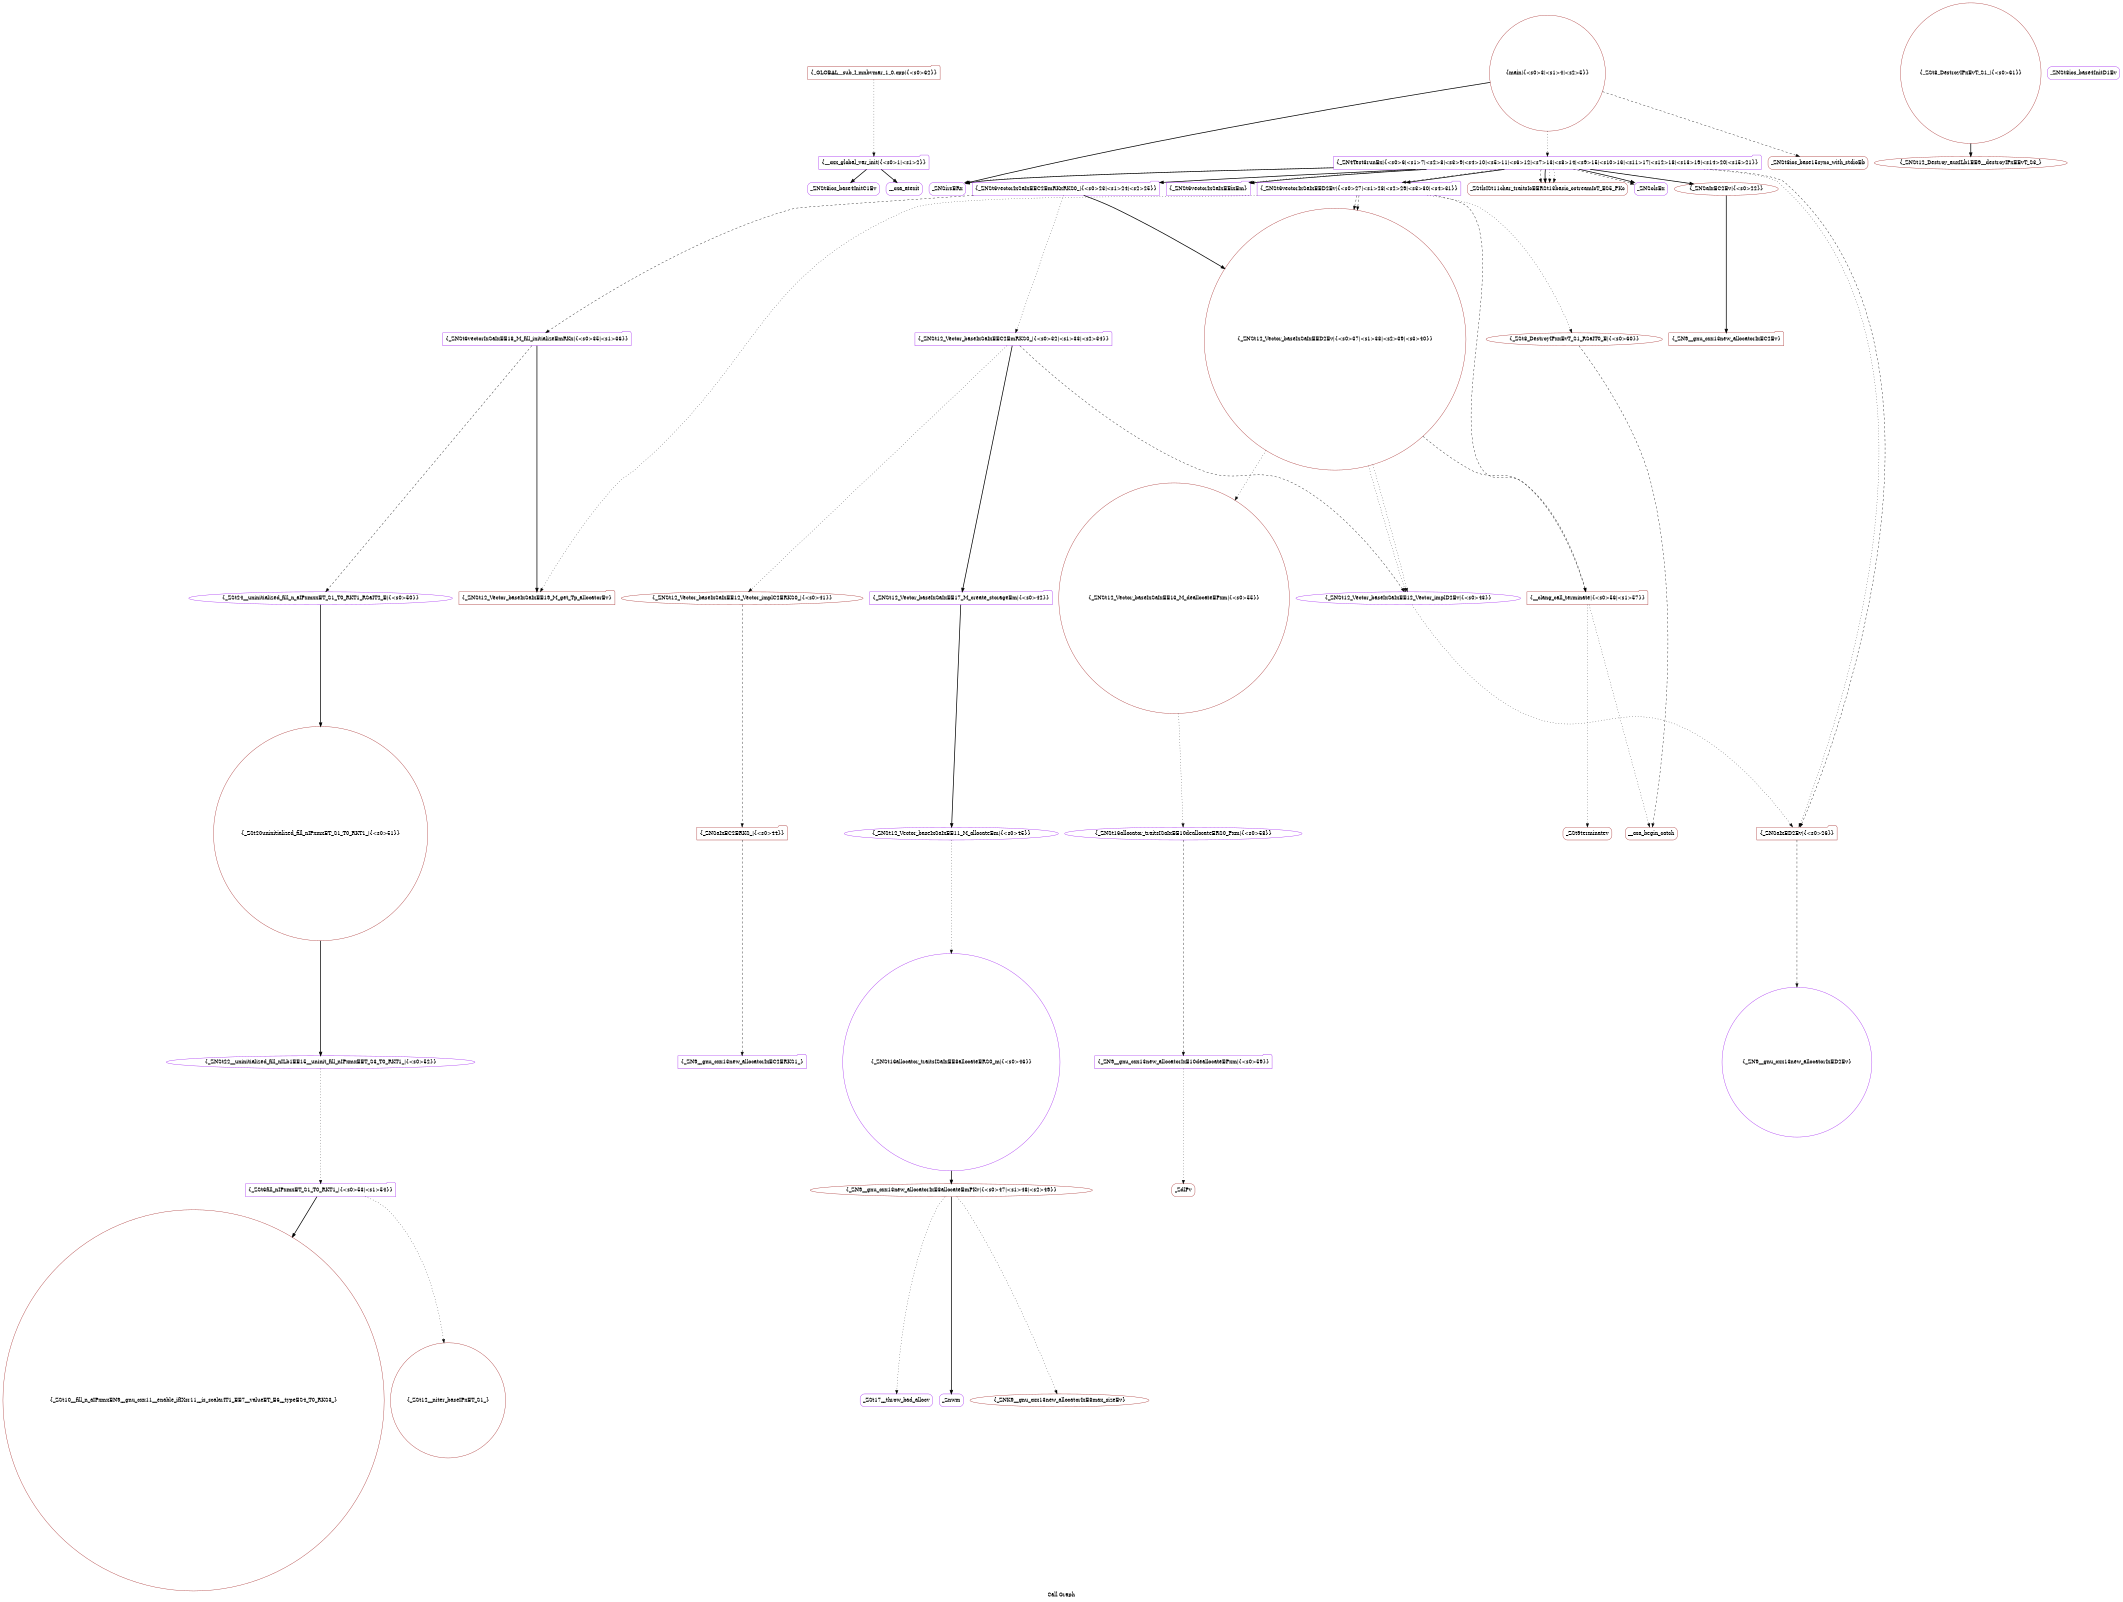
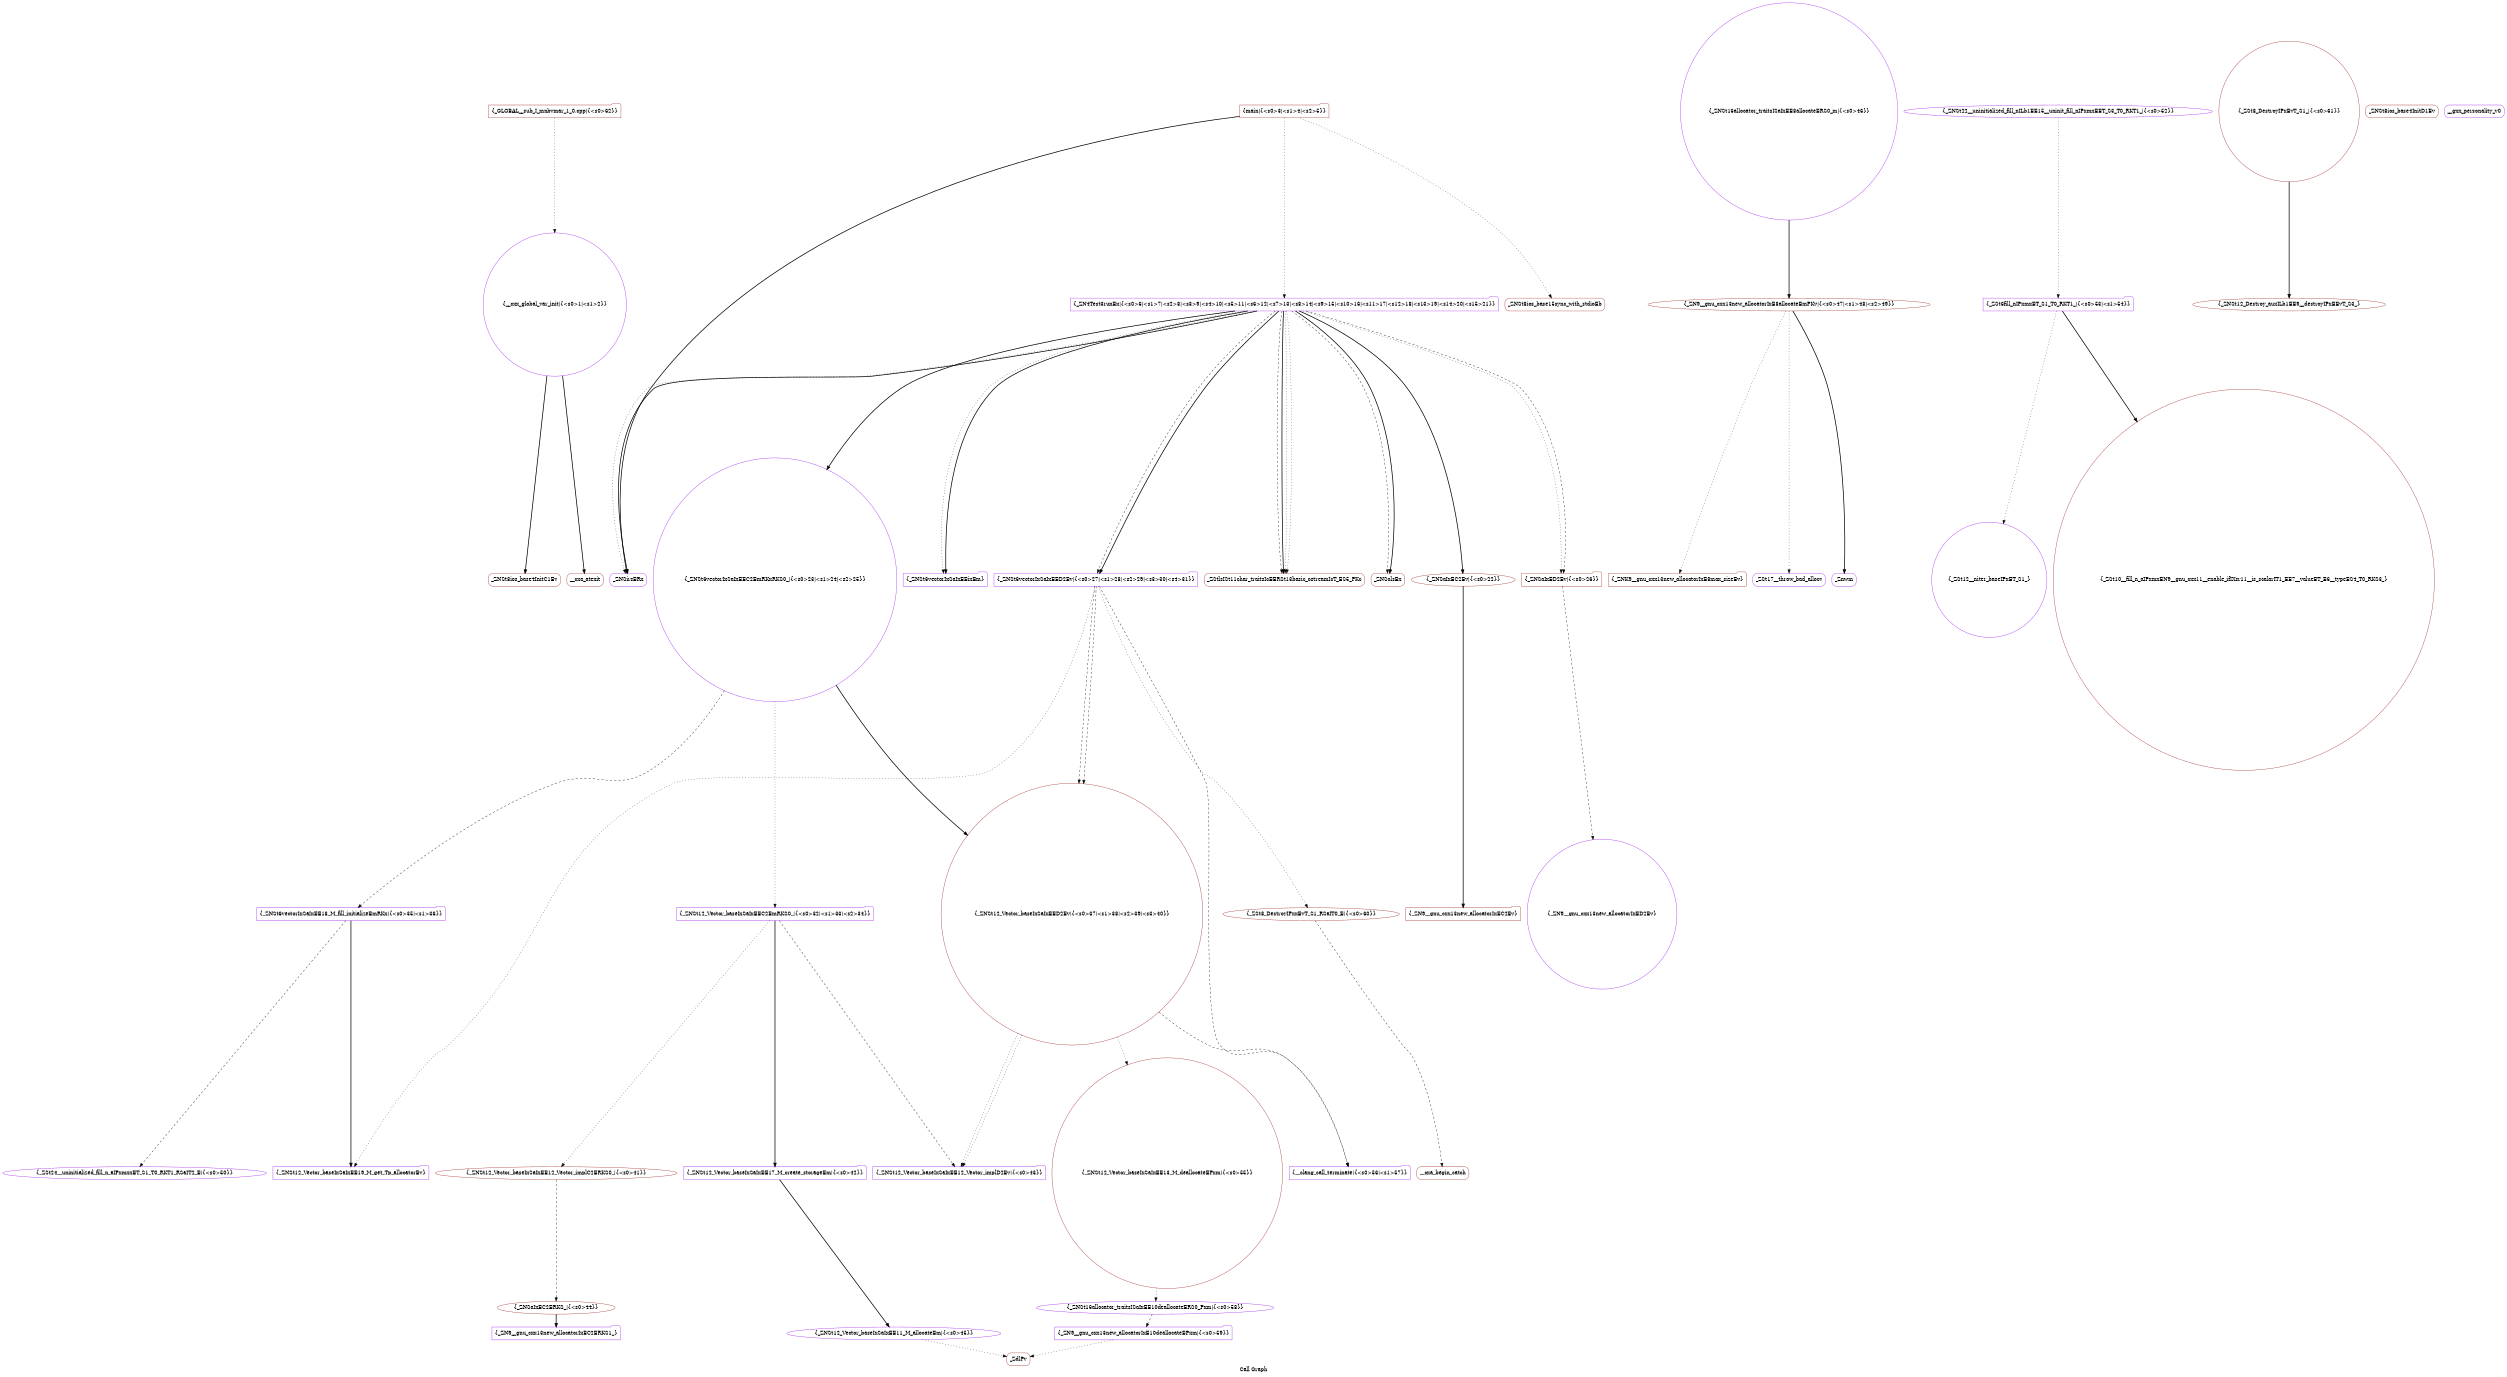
  digraph {
    label="Call Graph"
    node [color=purple shape=folder]
    edge [color=black style=dotted tailport=s0]
-   n1 [label="{__cxx_global_var_init|{<s0>1|<s1>2}}"]
-   n2 [label="{_ZNSt8ios_base4InitC1Ev}" shape=Mrecord]
-   n3 [label="{__cxa_atexit}" shape=Mrecord]
+   n1 [label="{__cxx_global_var_init|{<s0>1|<s1>2}}" shape=circle]
+   n2 [color=brown label="{_ZNSt8ios_base4InitC1Ev}" shape=Mrecord]
+   n3 [color=brown label="{__cxa_atexit}" shape=Mrecord]
    n4 [color=brown label="{_ZdlPv}" shape=Mrecord]
    n5 [label="{_ZN4Test3runEx|{<s0>6|<s1>7|<s2>8|<s3>9|<s4>10|<s5>11|<s6>12|<s7>13|<s8>14|<s9>15|<s10>16|<s11>17|<s12>18|<s13>19|<s14>20|<s15>21}}"]
    n6 [label="{_ZNSirsERx}" shape=Mrecord]
    n7 [color=brown label="{_ZNSaIxEC2Ev|{<s0>22}}" shape=ellipse]
-   n8 [label="{_ZNSt6vectorIxSaIxEEC2EmRKxRKS0_|{<s0>23|<s1>24|<s2>25}}"]
+   n8 [label="{_ZNSt6vectorIxSaIxEEC2EmRKxRKS0_|{<s0>23|<s1>24|<s2>25}}" shape=circle]
    n9 [color=brown label="{_ZNSaIxED2Ev|{<s0>26}}"]
    n10 [label="{_ZNSt6vectorIxSaIxEEixEm}"]
    n11 [label="{_ZNSt6vectorIxSaIxEED2Ev|{<s0>27|<s1>28|<s2>29|<s3>30|<s4>31}}"]
    n12 [color=brown label="{_ZStlsISt11char_traitsIcEERSt13basic_ostreamIcT_ES5_PKc}" shape=Mrecord]
-   n13 [label="{_ZNSolsEx}" shape=Mrecord]
+   n13 [color=brown label="{_ZNSolsEx}" shape=Mrecord]
    n14 [color=brown label="{_ZN9__gnu_cxx13new_allocatorIxEC2Ev}"]
    n15 [label="{_ZNSt6vectorIxSaIxEE18_M_fill_initializeEmRKx|{<s0>35|<s1>36}}"]
    n16 [color=brown label="{_ZNSt12_Vector_baseIxSaIxEED2Ev|{<s0>37|<s1>38|<s2>39|<s3>40}}" shape=circle]
    n17 [label="{_ZNSt12_Vector_baseIxSaIxEEC2EmRKS0_|{<s0>32|<s1>33|<s2>34}}"]
    n18 [label="{_ZN9__gnu_cxx13new_allocatorIxED2Ev}" shape=circle]
-   n19 [color=brown label="{_ZNSt12_Vector_baseIxSaIxEE19_M_get_Tp_allocatorEv}"]
+   n19 [label="{_ZNSt12_Vector_baseIxSaIxEE19_M_get_Tp_allocatorEv}"]
    n20 [color=brown label="{_ZSt8_DestroyIPxxEvT_S1_RSaIT0_E|{<s0>60}}" shape=ellipse]
-   n21 [color=brown label="{__clang_call_terminate|{<s0>56|<s1>57}}"]
+   n21 [label="{__clang_call_terminate|{<s0>56|<s1>57}}"]
    n22 [label="{_ZSt24__uninitialized_fill_n_aIPxmxxET_S1_T0_RKT1_RSaIT2_E|{<s0>50}}" shape=ellipse]
    n23 [color=brown label="{_ZNSt12_Vector_baseIxSaIxEE13_M_deallocateEPxm|{<s0>55}}" shape=circle]
-   n24 [label="{_ZNSt12_Vector_baseIxSaIxEE12_Vector_implD2Ev|{<s0>43}}" shape=ellipse]
+   n24 [label="{_ZNSt12_Vector_baseIxSaIxEE12_Vector_implD2Ev|{<s0>43}}"]
    n25 [label="{_ZNSt12_Vector_baseIxSaIxEE17_M_create_storageEm|{<s0>42}}"]
    n26 [color=brown label="{_ZNSt12_Vector_baseIxSaIxEE12_Vector_implC2ERKS0_|{<s0>41}}" shape=ellipse]
    n27 [color=brown label="{__cxa_begin_catch}" shape=Mrecord]
-   n28 [color=brown label="{_ZSt9terminatev}" shape=Mrecord]
    n29 [label="{_ZNSt12_Vector_baseIxSaIxEE11_M_allocateEm|{<s0>45}}" shape=ellipse]
    n30 [label="{_ZNSt16allocator_traitsISaIxEE8allocateERS0_m|{<s0>46}}" shape=circle]
    n31 [color=brown label="{_ZN9__gnu_cxx13new_allocatorIxE8allocateEmPKv|{<s0>47|<s1>48|<s2>49}}" shape=ellipse]
-   n32 [color=brown label="{_ZNK9__gnu_cxx13new_allocatorIxE8max_sizeEv}" shape=ellipse]
+   n32 [color=brown label="{_ZNK9__gnu_cxx13new_allocatorIxE8max_sizeEv}"]
    n33 [label="{_ZNSt22__uninitialized_fill_nILb1EE15__uninit_fill_nIPxmxEET_S3_T0_RKT1_|{<s0>52}}" shape=ellipse]
    n34 [label="{_ZSt6fill_nIPxmxET_S1_T0_RKT1_|{<s0>53|<s1>54}}"]
-   n35 [color=brown label="{_ZSt12__niter_baseIPxET_S1_}" shape=circle]
+   n35 [label="{_ZSt12__niter_baseIPxET_S1_}" shape=circle]
    n36 [color=brown label="{_ZSt10__fill_n_aIPxmxEN9__gnu_cxx11__enable_ifIXsr11__is_scalarIT1_EE7__valueET_E6__typeES4_T0_RKS3_}" shape=circle]
-   n37 [color=brown label="{main|{<s0>3|<s1>4|<s2>5}}" shape=circle]
+   n37 [color=brown label="{main|{<s0>3|<s1>4|<s2>5}}"]
    n38 [color=brown label="{_ZNSt8ios_base15sync_with_stdioEb}" shape=Mrecord]
    n39 [color=brown label="{_GLOBAL__sub_I_mnbvmar_1_0.cpp|{<s0>62}}"]
-   n40 [color=brown label="{_ZSt20uninitialized_fill_nIPxmxET_S1_T0_RKT1_|{<s0>51}}" shape=circle]
    n41 [label="{_ZSt17__throw_bad_allocv}" shape=Mrecord]
    n42 [label="{_Znwm}" shape=Mrecord]
    n43 [label="{_ZNSt16allocator_traitsISaIxEE10deallocateERS0_Pxm|{<s0>58}}" shape=ellipse]
    n44 [label="{_ZN9__gnu_cxx13new_allocatorIxE10deallocateEPxm|{<s0>59}}"]
    n45 [color=brown label="{_ZSt8_DestroyIPxEvT_S1_|{<s0>61}}" shape=circle]
    n46 [color=brown label="{_ZNSt12_Destroy_auxILb1EE9__destroyIPxEEvT_S3_}" shape=ellipse]
-   n47 [label="{_ZNSt8ios_base4InitD1Ev}" shape=Mrecord]
-   n48 [color=brown label="{_ZNSaIxEC2ERKS_|{<s0>44}}"]
+   n47 [color=brown label="{_ZNSt8ios_base4InitD1Ev}" shape=Mrecord]
+   n48 [color=brown label="{_ZNSaIxEC2ERKS_|{<s0>44}}" shape=ellipse]
    n49 [label="{_ZN9__gnu_cxx13new_allocatorIxEC2ERKS1_}"]
+   n50 [label="{__gxx_personality_v0}" shape=Mrecord]
    n1 -> n2 [style=bold]
    n1 -> n3 [style=bold tailport=s1]
    n5 -> n6
    n5 -> n6 [style=bold tailport=s4]
    n5 -> n7 [style=bold tailport=s1]
    n5 -> n8 [style=bold tailport=s2]
    n5 -> n9 [tailport=s3]
    n5 -> n9 [style=dashed tailport=s6]
    n5 -> n10 [tailport=s5]
    n5 -> n10 [style=bold tailport=s11]
    n5 -> n11 [style=dashed tailport=s7]
    n5 -> n11 [style=bold tailport=s15]
    n5 -> n12 [style=dashed tailport=s8]
    n5 -> n12 [style=bold tailport=s10]
    n5 -> n12 [tailport=s12]
    n5 -> n12 [tailport=s14]
    n5 -> n13 [style=dashed tailport=s9]
    n5 -> n13 [style=bold tailport=s13]
    n7 -> n14 [style=bold]
    n8 -> n15 [style=dashed tailport=s1]
    n8 -> n16 [style=bold tailport=s2]
    n8 -> n17
    n9 -> n18 [style=dashed]
    n11 -> n16 [style=dashed tailport=s2]
    n11 -> n16 [style=dashed tailport=s3]
    n11 -> n19
    n11 -> n20 [tailport=s1]
    n11 -> n21 [style=dashed tailport=s4]
    n15 -> n19 [style=bold]
    n15 -> n22 [style=dashed tailport=s1]
    n16 -> n21 [style=dashed tailport=s3]
    n16 -> n23
    n16 -> n24 [tailport=s1]
    n16 -> n24 [tailport=s2]
    n17 -> n24 [style=dashed tailport=s2]
    n17 -> n25 [style=bold tailport=s1]
    n17 -> n26
    n20 -> n27 [style=dashed]
-   n21 -> n27
-   n21 -> n28 [tailport=s1]
-   n22 -> n40 [style=bold]
    n23 -> n43
-   n24 -> n9
    n25 -> n29 [style=bold]
    n26 -> n48 [style=dashed]
-   n29 -> n30
+   n29 -> n4
    n30 -> n31 [style=bold]
    n31 -> n32
    n31 -> n41 [tailport=s1]
    n31 -> n42 [style=bold tailport=s2]
    n33 -> n34
    n34 -> n35
    n34 -> n36 [style=bold tailport=s1]
    n37 -> n5 [tailport=s2]
    n37 -> n6 [style=bold tailport=s1]
-   n37 -> n38 [style=dashed]
+   n37 -> n38
    n39 -> n1
-   n40 -> n33 [style=bold]
    n43 -> n44 [style=dashed]
    n44 -> n4
    n45 -> n46 [style=bold]
-   n48 -> n49 [style=dashed]
+   n48 -> n49 [style=bold]
  }
